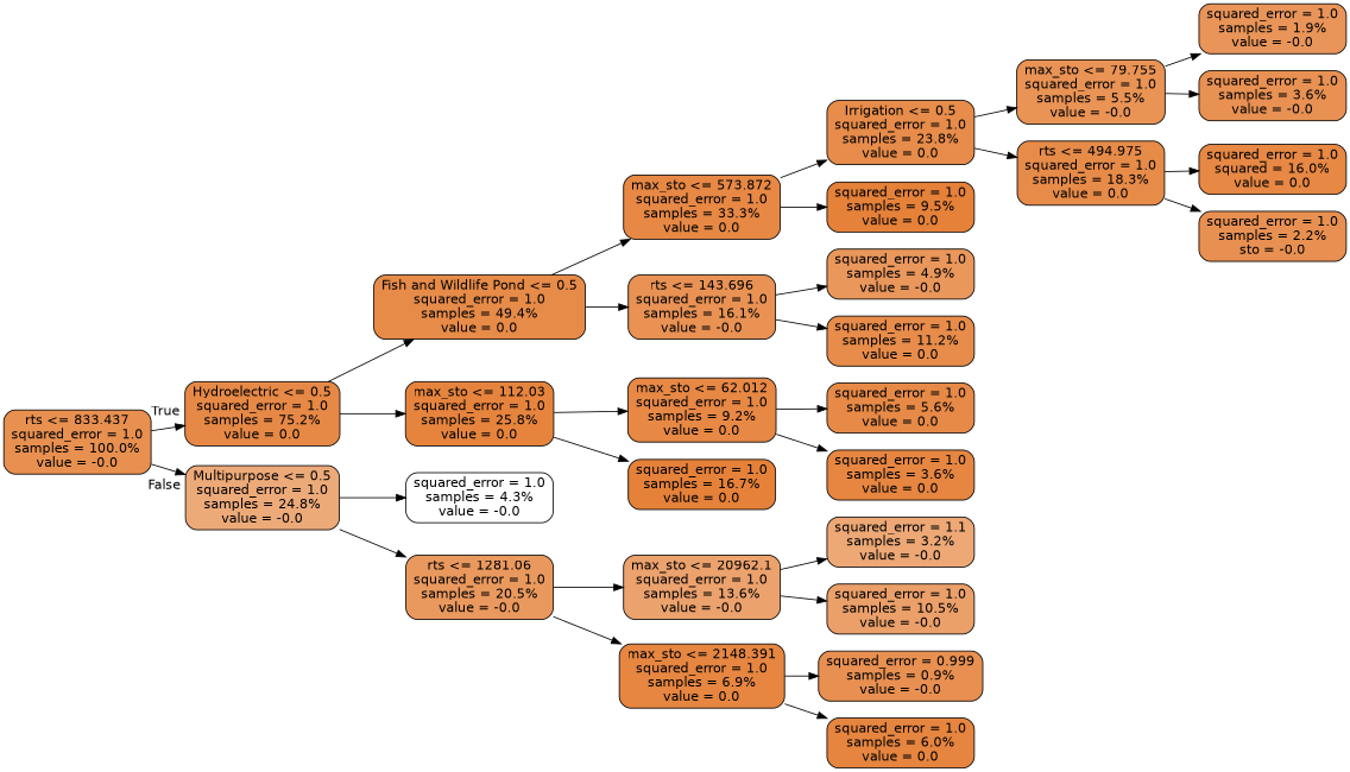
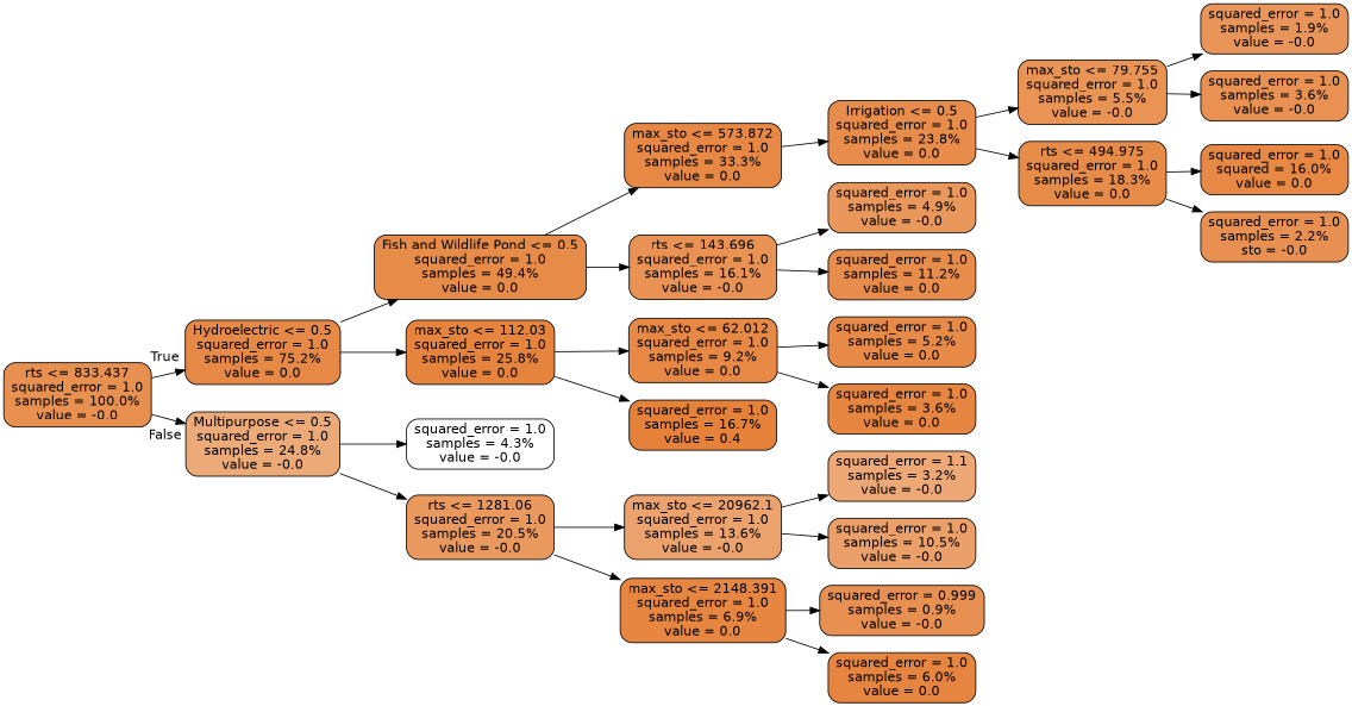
  digraph {
    rankdir=LR
    node [color=black fillcolor="#e78b49" fontname=helvetica shape=box style="filled, rounded"]
    edge [fontname=helvetica]
    n1 [fillcolor="#e89050" label="rts <= 833.437\nsquared_error = 1.0\nsamples = 100.0%\nvalue = -0.0"]
    n2 [fillcolor="#e78946" label="Hydroelectric <= 0.5\nsquared_error = 1.0\nsamples = 75.2%\nvalue = 0.0"]
    n3 [fillcolor="#edaa79" label="Multipurpose <= 0.5\nsquared_error = 1.0\nsamples = 24.8%\nvalue = -0.0"]
    n4 [label="Fish and Wildlife Pond <= 0.5\nsquared_error = 1.0\nsamples = 49.4%\nvalue = 0.0"]
    n5 [fillcolor="#e6843d" label="max_sto <= 112.03\nsquared_error = 1.0\nsamples = 25.8%\nvalue = 0.0"]
    n6 [fillcolor="#ffffff" label="squared_error = 1.0\nsamples = 4.3%\nvalue = -0.0"]
    n7 [fillcolor="#ea995e" label="rts <= 1281.06\nsquared_error = 1.0\nsamples = 20.5%\nvalue = -0.0"]
    n8 [fillcolor="#e78845" label="max_sto <= 573.872\nsquared_error = 1.0\nsamples = 33.3%\nvalue = 0.0"]
    n9 [fillcolor="#e99254" label="rts <= 143.696\nsquared_error = 1.0\nsamples = 16.1%\nvalue = -0.0"]
    n10 [fillcolor="#e78845" label="max_sto <= 62.012\nsquared_error = 1.0\nsamples = 9.2%\nvalue = 0.0"]
-   n11 [fillcolor="#e58139" label="squared_error = 1.0\nsamples = 16.7%\nvalue = 0.0"]
+   n11 [fillcolor="#e58139" label="squared_error = 1.0\nsamples = 16.7%\nvalue = 0.4"]
    n12 [fillcolor="#e78c4a" label="Irrigation <= 0.5\nsquared_error = 1.0\nsamples = 23.8%\nvalue = 0.0"]
-   n13 [fillcolor="#e58139" label="squared_error = 1.0\nsamples = 9.5%\nvalue = 0.0"]
    n14 [fillcolor="#ea975c" label="squared_error = 1.0\nsamples = 4.9%\nvalue = -0.0"]
    n15 [fillcolor="#e78c4a" label="squared_error = 1.0\nsamples = 11.2%\nvalue = 0.0"]
    n16 [fillcolor="#e99355" label="max_sto <= 79.755\nsquared_error = 1.0\nsamples = 5.5%\nvalue = -0.0"]
    n17 [label="rts <= 494.975\nsquared_error = 1.0\nsamples = 18.3%\nvalue = 0.0"]
    n18 [fillcolor="#e99559" label="squared_error = 1.0\nsamples = 1.9%\nvalue = -0.0"]
    n19 [fillcolor="#e89153" label="squared_error = 1.0\nsamples = 3.6%\nvalue = -0.0"]
    n20 [fillcolor="#e78844" label="squared_error = 1.0\nsquared = 16.0%\nvalue = 0.0"]
    n21 [fillcolor="#e89051" label="squared_error = 1.0\nsamples = 2.2%\nsto = -0.0"]
-   n22 [fillcolor="#e78a47" label="squared_error = 1.0\nsamples = 5.6%\nvalue = 0.0"]
+   n22 [fillcolor="#e78a47" label="squared_error = 1.0\nsamples = 5.2%\nvalue = 0.0"]
    n23 [fillcolor="#e68641" label="squared_error = 1.0\nsamples = 3.6%\nvalue = 0.0"]
    n24 [fillcolor="#eca26d" label="max_sto <= 20962.1\nsquared_error = 1.0\nsamples = 13.6%\nvalue = -0.0"]
    n25 [fillcolor="#e68641" label="max_sto <= 2148.391\nsquared_error = 1.0\nsamples = 6.9%\nvalue = 0.0"]
    n26 [fillcolor="#eda876" label="squared_error = 1.1\nsamples = 3.2%\nvalue = -0.0"]
    n27 [fillcolor="#eba06a" label="squared_error = 1.0\nsamples = 10.5%\nvalue = -0.0"]
    n28 [fillcolor="#e89051" label="squared_error = 0.999\nsamples = 0.9%\nvalue = -0.0"]
    n29 [fillcolor="#e6853f" label="squared_error = 1.0\nsamples = 6.0%\nvalue = 0.0"]
    n1 -> n2 [headlabel=True labelangle=-45 labeldistance=2.5]
    n1 -> n3 [headlabel=False labelangle=45 labeldistance=2.5]
    n2 -> n4
    n2 -> n5
    n3 -> n6
    n3 -> n7
    n4 -> n8
    n4 -> n9
    n5 -> n10
    n5 -> n11
    n7 -> n24
    n7 -> n25
    n8 -> n12
-   n8 -> n13
    n9 -> n14
    n9 -> n15
    n10 -> n22
    n10 -> n23
    n12 -> n16
    n12 -> n17
    n16 -> n18
    n16 -> n19
    n17 -> n20
    n17 -> n21
    n24 -> n26
    n24 -> n27
    n25 -> n28
    n25 -> n29
  }
